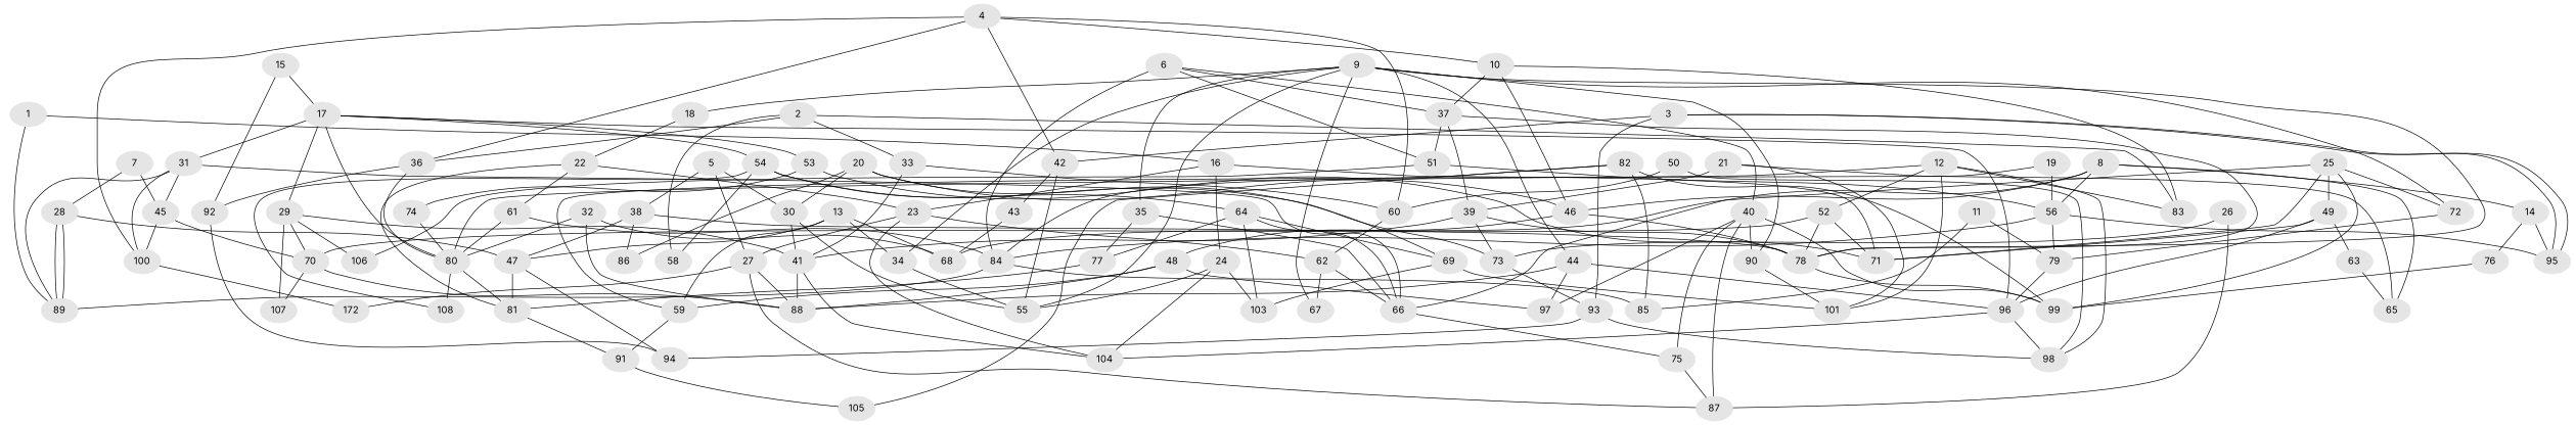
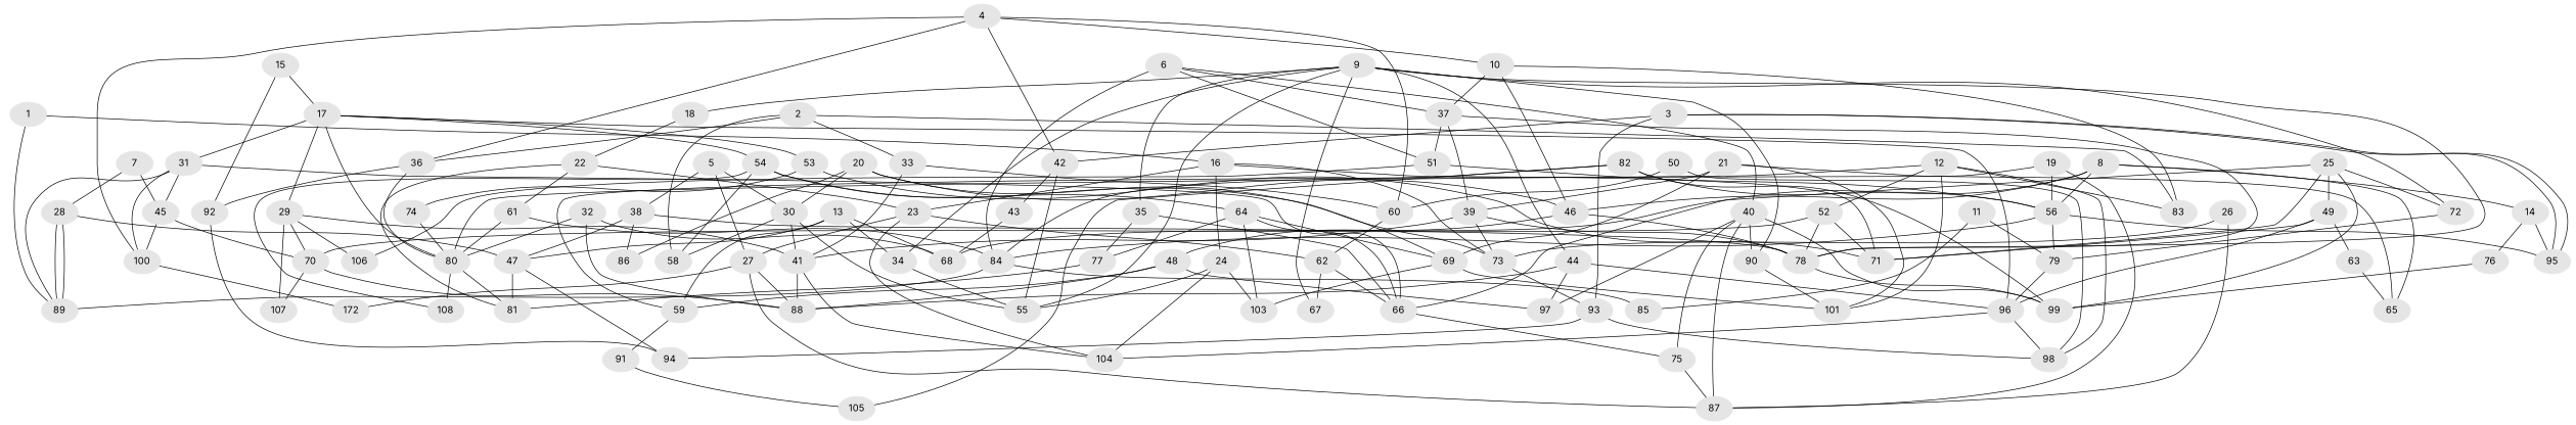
  graph {
    fontname=Inter
    node [color=gray90 fontname=Inter style=filled]
    edge [fontname=Inter]
    1
    16
    89
    23
    24
    71
    73
    2
    33
    36
    58
    83
    60
    41
    80
    92
    3
    42
    93
    95
    55
    43
    98
    94
    4
    10
    100
    37
    46
    62
    n31 [label=172]
    5
    27
    30
    38
    87
    88
    78
    47
    86
    6
    40
    51
    84
    39
    90
    99
    75
    97
    56
    106
    85
    7
    28
    45
    70
    8
    14
    65
    66
    76
    48
    79
    9
    18
    34
    35
    44
    67
    72
    22
    77
    96
    101
    50
    11
    12
    52
    81
    108
    13
    59
    68
    91
    15
    17
    29
    31
    53
    54
    104
    103
    107
    74
    64
    61
    19
    20
    69
    21
    25
    49
    63
    26
    32
    105
    82
    1 -- 16
    1 -- 89
    16 -- 23
    16 -- 24
    16 -- 71
+   16 -- 73
    23 -- 62
    23 -- 27
    23 -- 104
    24 -- 55
    24 -- 104
    24 -- 103
    73 -- 93
    2 -- 33
    2 -- 36
    2 -- 58
    2 -- 83
    33 -- 60
    33 -- 41
    36 -- 80
    36 -- 92
    60 -- 62
    41 -- 88
    41 -- 104
    80 -- 81
    80 -- 108
    92 -- 94
    3 -- 42
    3 -- 93
    3 -- 95
    3 -- 95
    42 -- 55
    42 -- 43
    93 -- 98
    93 -- 94
    43 -- 68
    4 -- 36
    4 -- 60
    4 -- 42
    4 -- 10
    4 -- 100
    10 -- 83
    10 -- 37
    10 -- 46
    100 -- n31
    37 -- 78
    37 -- 51
    37 -- 39
    46 -- 78
    46 -- 48
    62 -- 66
    62 -- 67
    5 -- 27
    5 -- 30
    5 -- 38
    27 -- n31
    27 -- 87
    27 -- 88
+   30 -- 58
    30 -- 41
    30 -- 55
    38 -- 78
    38 -- 47
    38 -- 86
    78 -- 99
    47 -- 94
    47 -- 81
    6 -- 37
    6 -- 40
    6 -- 51
    6 -- 84
    40 -- 87
    40 -- 90
    40 -- 99
    40 -- 75
    40 -- 97
    51 -- 56
    51 -- 106
    84 -- 89
    84 -- 85
    39 -- 73
    39 -- 41
    39 -- 78
    90 -- 101
    75 -- 87
    56 -- 95
    56 -- 84
    56 -- 79
    7 -- 28
    7 -- 45
    28 -- 89
    28 -- 89
    28 -- 47
    45 -- 100
    45 -- 70
    70 -- 88
    70 -- 107
    8 -- 46
    8 -- 56
    8 -- 14
    8 -- 65
    8 -- 66
    14 -- 95
    14 -- 76
    66 -- 75
    76 -- 99
    48 -- 88
    48 -- 97
    48 -- 59
    79 -- 96
    9 -- 55
    9 -- 78
    9 -- 90
    9 -- 18
    9 -- 34
    9 -- 35
    9 -- 44
    9 -- 67
    9 -- 72
    18 -- 22
    34 -- 55
    35 -- 66
    35 -- 77
    44 -- 88
    44 -- 97
    44 -- 96
    72 -- 79
    22 -- 23
    22 -- 81
    22 -- 61
    77 -- 81
    96 -- 98
    96 -- 104
    50 -- 60
    50 -- 98
    11 -- 85
    11 -- 79
    12 -- 83
    12 -- 80
    12 -- 98
    12 -- 101
    12 -- 52
    52 -- 71
    52 -- 78
    52 -- 70
-   81 -- 91
    13 -- 47
    13 -- 34
    13 -- 59
    13 -- 68
    59 -- 91
    91 -- 105
    15 -- 92
    15 -- 17
    17 -- 80
    17 -- 96
    17 -- 29
    17 -- 31
    17 -- 53
    17 -- 54
    29 -- 41
    29 -- 106
    29 -- 70
    29 -- 107
    31 -- 89
    31 -- 100
    31 -- 45
    31 -- 66
    53 -- 71
    53 -- 74
    54 -- 73
    54 -- 58
    54 -- 108
    54 -- 64
    74 -- 80
    64 -- 66
    64 -- 77
    64 -- 103
    64 -- 69
    61 -- 80
    61 -- 84
+   19 -- 87
    19 -- 56
    19 -- 59
    20 -- 46
    20 -- 30
    20 -- 86
    20 -- 69
    69 -- 101
    69 -- 103
    21 -- 39
    21 -- 65
    21 -- 101
+   21 -- 69
    25 -- 71
    25 -- 99
    25 -- 72
    25 -- 68
    25 -- 49
    49 -- 71
    49 -- 96
    49 -- 63
    63 -- 65
    26 -- 73
    26 -- 87
    32 -- 80
    32 -- 88
    32 -- 68
    82 -- 84
    82 -- 99
-   82 -- 85
+   82 -- 56
    82 -- 105
  }
